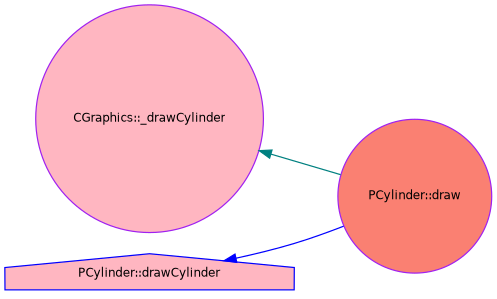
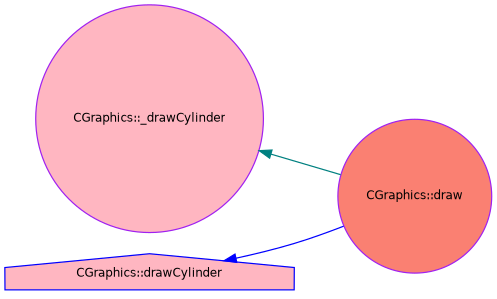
  digraph {
    rankdir=LR
    node [color=purple fillcolor=lightpink fontname=Helvetica fontsize=10 shape=circle style=filled]
    edge [dir=back fontname=Helvetica fontsize=10 labelfontname=Helvetica labelfontsize=10 style=solid]
    n1 [fontcolor=black height=0.2 label="CGraphics::_drawCylinder" width=0.4]
-   n2 [fillcolor=salmon height=0.2 label="PCylinder::draw" width=0.4]
-   n3 [color=blue height=0.2 label="PCylinder::drawCylinder" shape=house width=0.4]
+   n2 [fillcolor=salmon height=0.2 label="CGraphics::draw" width=0.4]
+   n3 [color=blue height=0.2 label="CGraphics::drawCylinder" shape=house width=0.4]
    n1 -> n2 [color=teal]
    n3 -> n2 [color=blue]
  }
